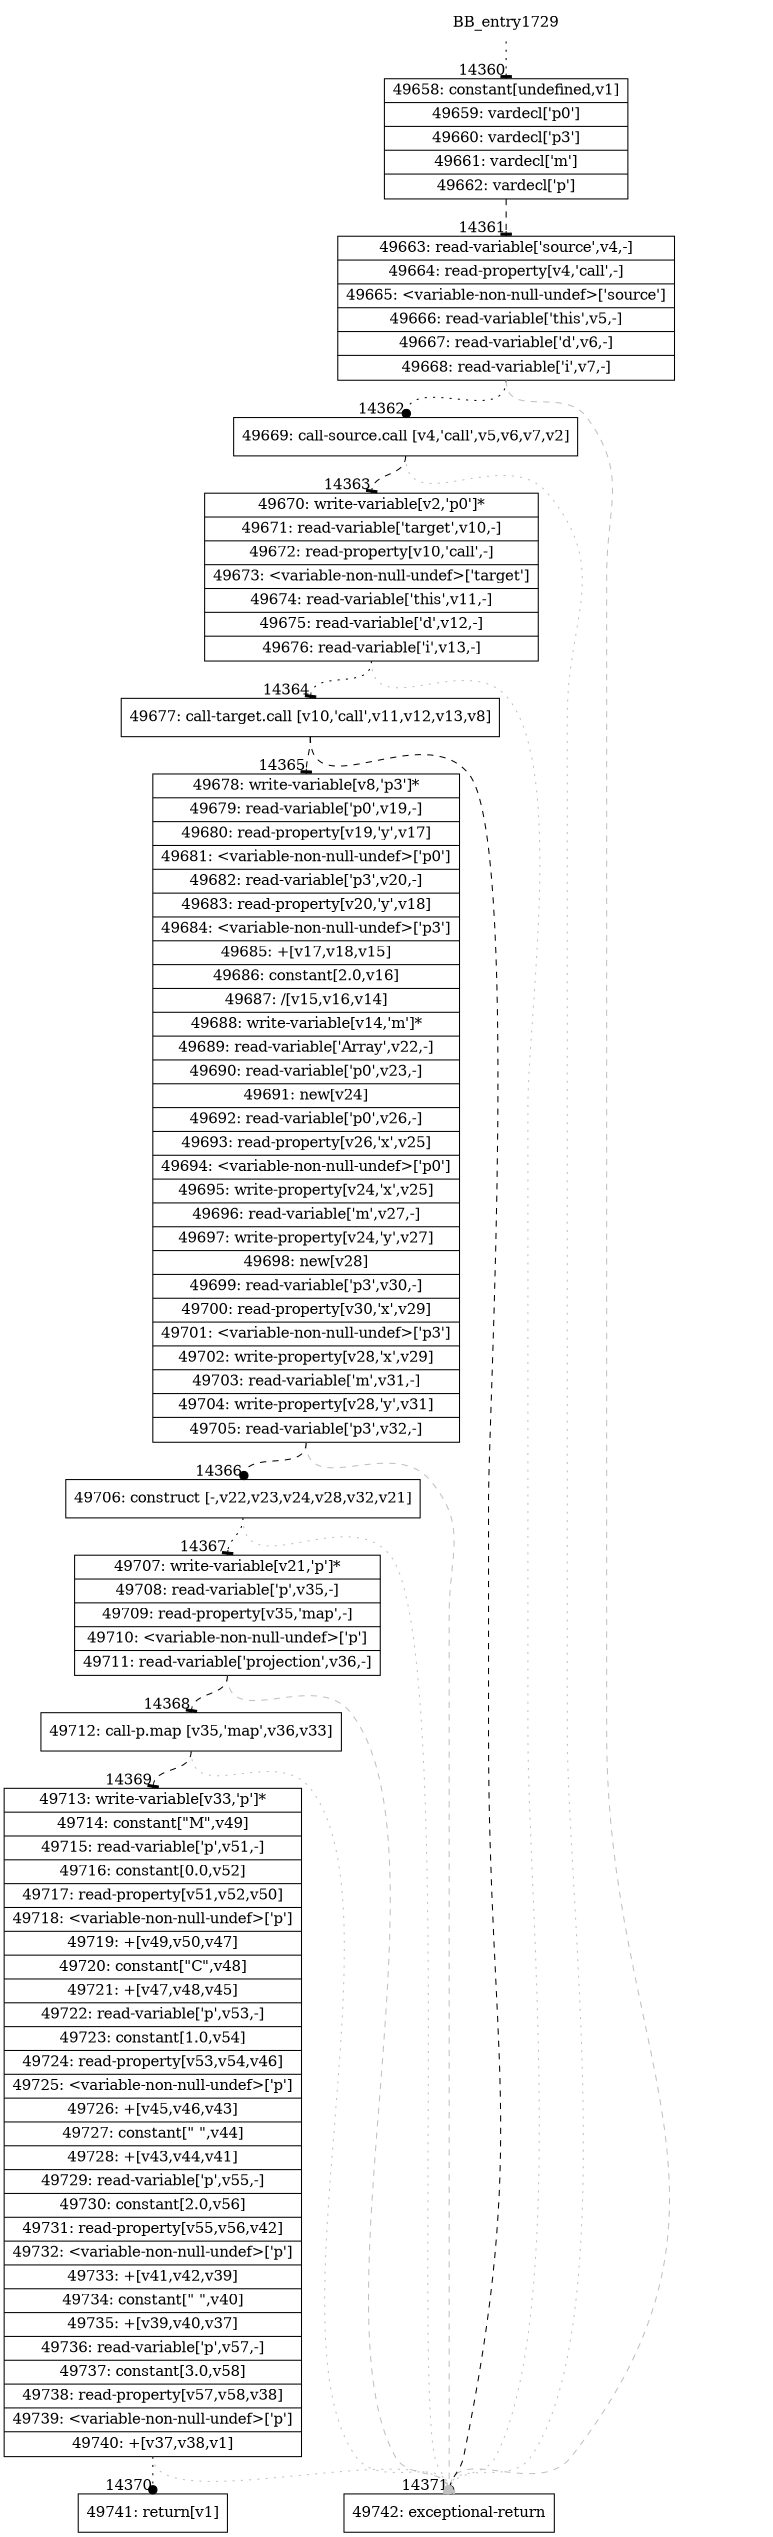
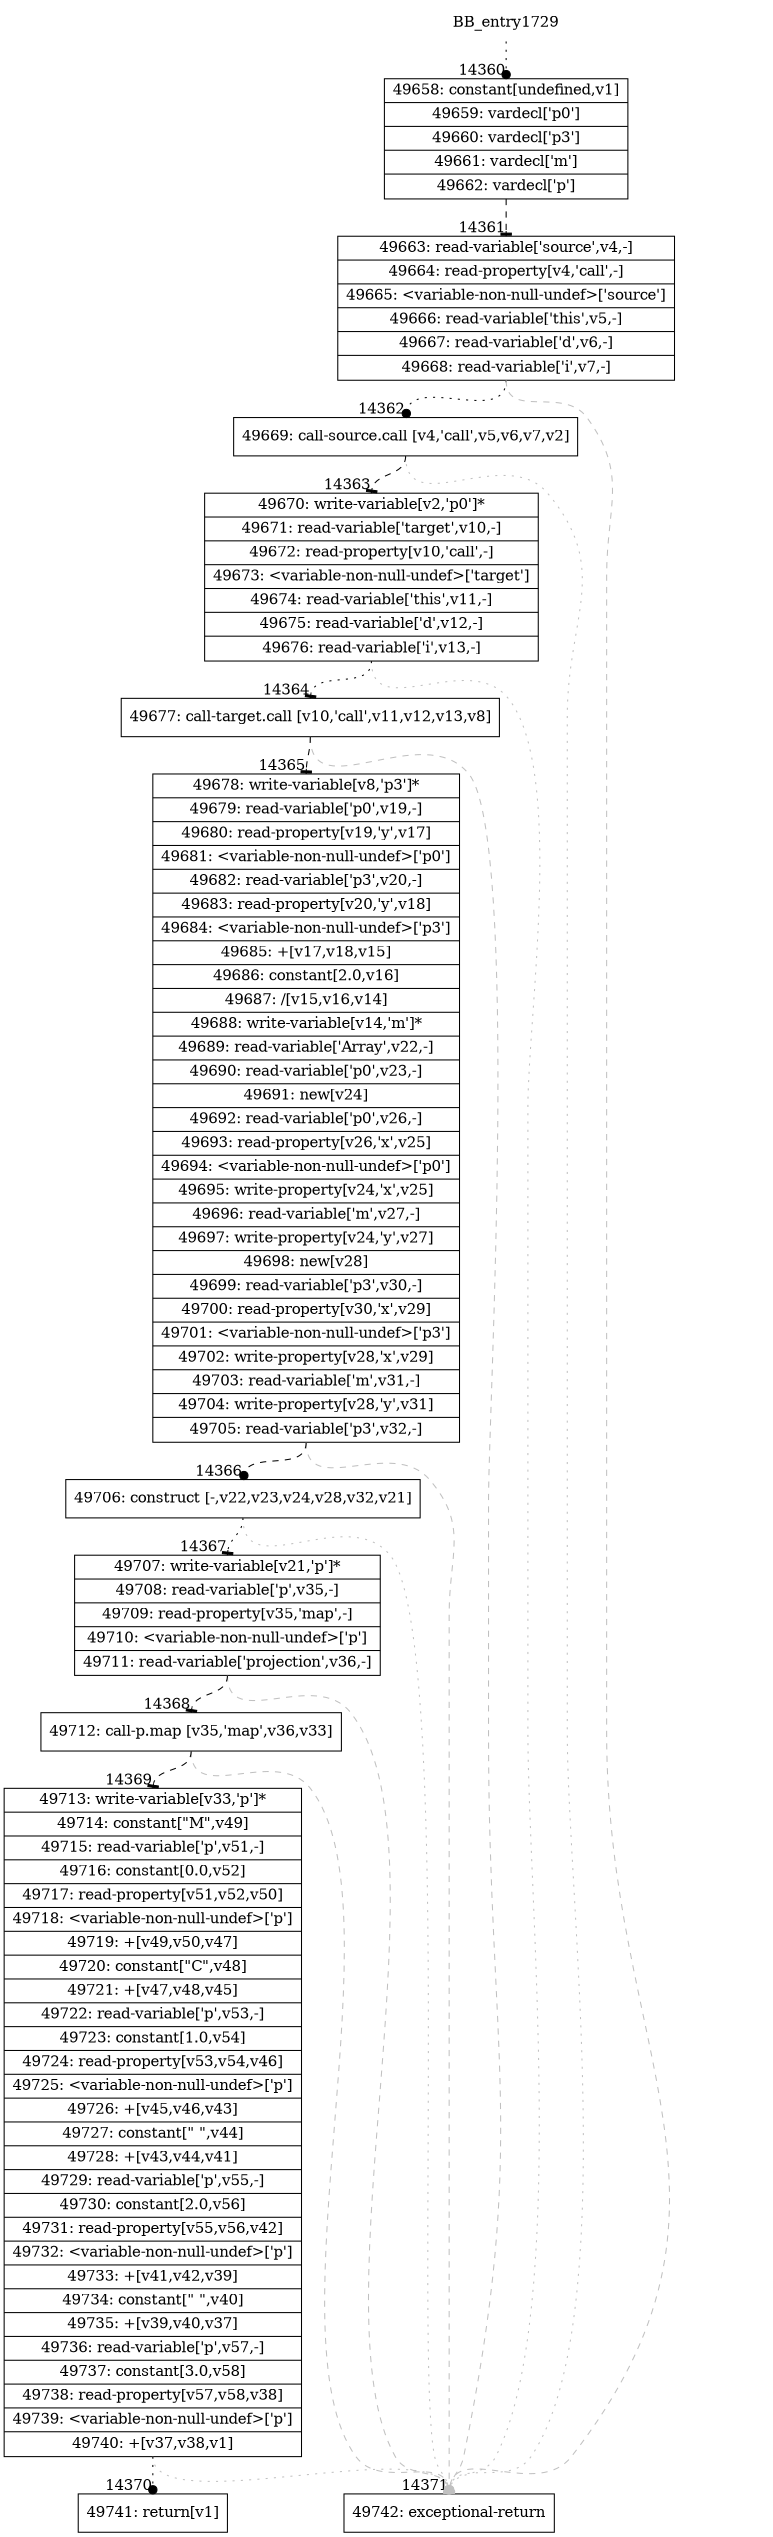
  digraph {
    rankdir=TD
    node [shape=record]
    edge [arrowhead=tee headport=n style=dotted tailport=s]
    n1 [label=BB_entry1729 shape=none]
    n2 [label="{49658: constant[undefined,v1]|49659: vardecl['p0']|49660: vardecl['p3']|49661: vardecl['m']|49662: vardecl['p']}"]
    n3 [label="{49663: read-variable['source',v4,-]|49664: read-property[v4,'call',-]|49665: \<variable-non-null-undef\>['source']|49666: read-variable['this',v5,-]|49667: read-variable['d',v6,-]|49668: read-variable['i',v7,-]}"]
    n4 [label="{49669: call-source.call [v4,'call',v5,v6,v7,v2]}"]
    n5 [label="{49742: exceptional-return}"]
    n6 [label="{49670: write-variable[v2,'p0']*|49671: read-variable['target',v10,-]|49672: read-property[v10,'call',-]|49673: \<variable-non-null-undef\>['target']|49674: read-variable['this',v11,-]|49675: read-variable['d',v12,-]|49676: read-variable['i',v13,-]}"]
    n7 [label="{49677: call-target.call [v10,'call',v11,v12,v13,v8]}"]
    n8 [label="{49678: write-variable[v8,'p3']*|49679: read-variable['p0',v19,-]|49680: read-property[v19,'y',v17]|49681: \<variable-non-null-undef\>['p0']|49682: read-variable['p3',v20,-]|49683: read-property[v20,'y',v18]|49684: \<variable-non-null-undef\>['p3']|49685: +[v17,v18,v15]|49686: constant[2.0,v16]|49687: /[v15,v16,v14]|49688: write-variable[v14,'m']*|49689: read-variable['Array',v22,-]|49690: read-variable['p0',v23,-]|49691: new[v24]|49692: read-variable['p0',v26,-]|49693: read-property[v26,'x',v25]|49694: \<variable-non-null-undef\>['p0']|49695: write-property[v24,'x',v25]|49696: read-variable['m',v27,-]|49697: write-property[v24,'y',v27]|49698: new[v28]|49699: read-variable['p3',v30,-]|49700: read-property[v30,'x',v29]|49701: \<variable-non-null-undef\>['p3']|49702: write-property[v28,'x',v29]|49703: read-variable['m',v31,-]|49704: write-property[v28,'y',v31]|49705: read-variable['p3',v32,-]}"]
    n9 [label="{49706: construct [-,v22,v23,v24,v28,v32,v21]}"]
    n10 [label="{49707: write-variable[v21,'p']*|49708: read-variable['p',v35,-]|49709: read-property[v35,'map',-]|49710: \<variable-non-null-undef\>['p']|49711: read-variable['projection',v36,-]}"]
    n11 [label="{49712: call-p.map [v35,'map',v36,v33]}"]
    n12 [label="{49713: write-variable[v33,'p']*|49714: constant[\"M\",v49]|49715: read-variable['p',v51,-]|49716: constant[0.0,v52]|49717: read-property[v51,v52,v50]|49718: \<variable-non-null-undef\>['p']|49719: +[v49,v50,v47]|49720: constant[\"C\",v48]|49721: +[v47,v48,v45]|49722: read-variable['p',v53,-]|49723: constant[1.0,v54]|49724: read-property[v53,v54,v46]|49725: \<variable-non-null-undef\>['p']|49726: +[v45,v46,v43]|49727: constant[\" \",v44]|49728: +[v43,v44,v41]|49729: read-variable['p',v55,-]|49730: constant[2.0,v56]|49731: read-property[v55,v56,v42]|49732: \<variable-non-null-undef\>['p']|49733: +[v41,v42,v39]|49734: constant[\" \",v40]|49735: +[v39,v40,v37]|49736: read-variable['p',v57,-]|49737: constant[3.0,v58]|49738: read-property[v57,v58,v38]|49739: \<variable-non-null-undef\>['p']|49740: +[v37,v38,v1]}"]
    n13 [label="{49741: return[v1]}"]
-   n1 -> n2 [headlabel="    14360"]
+   n1 -> n2 [arrowhead=dot headlabel="    14360"]
    n2 -> n3 [headlabel="      14361" style=dashed]
    n3 -> n4 [arrowhead=dot headlabel="      14362"]
    n3 -> n5 [arrowhead=dot color=gray headlabel="      14371" style=dashed]
    n4 -> n5 [color=gray]
    n4 -> n6 [headlabel="      14363" style=dashed]
    n6 -> n5 [color=gray]
    n6 -> n7 [headlabel="      14364"]
-   n7 -> n5 [arrowhead=dot color=black style=dashed]
+   n7 -> n5 [arrowhead=dot color=gray style=dashed]
    n7 -> n8 [headlabel="      14365" style=dashed]
    n8 -> n5 [color=gray style=dashed]
    n8 -> n9 [arrowhead=dot headlabel="      14366" style=dashed]
    n9 -> n5 [arrowhead=dot color=gray]
    n9 -> n10 [headlabel="      14367"]
    n10 -> n5 [arrowhead=dot color=gray style=dashed]
    n10 -> n11 [headlabel="      14368" style=dashed]
-   n11 -> n5 [color=gray]
+   n11 -> n5 [color=gray style=dashed]
    n11 -> n12 [headlabel="      14369" style=dashed]
    n12 -> n5 [color=gray]
    n12 -> n13 [arrowhead=dot headlabel="      14370"]
  }
